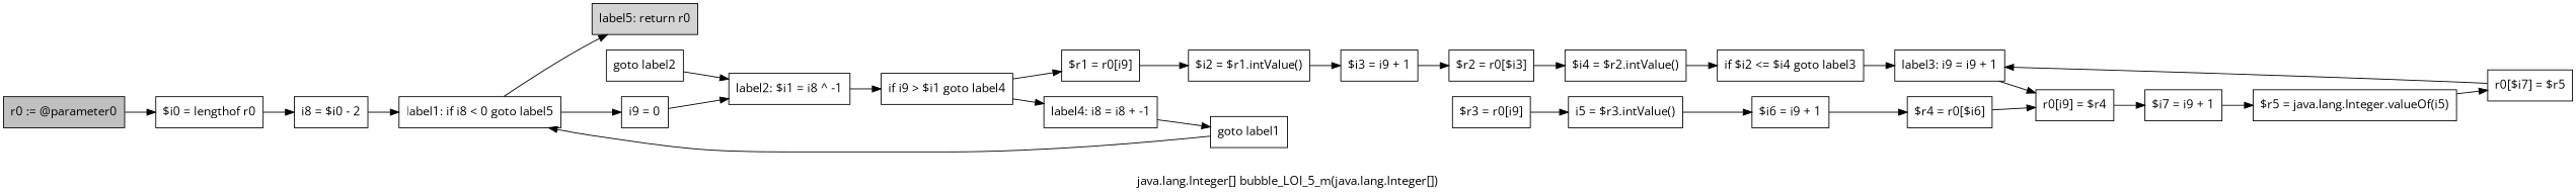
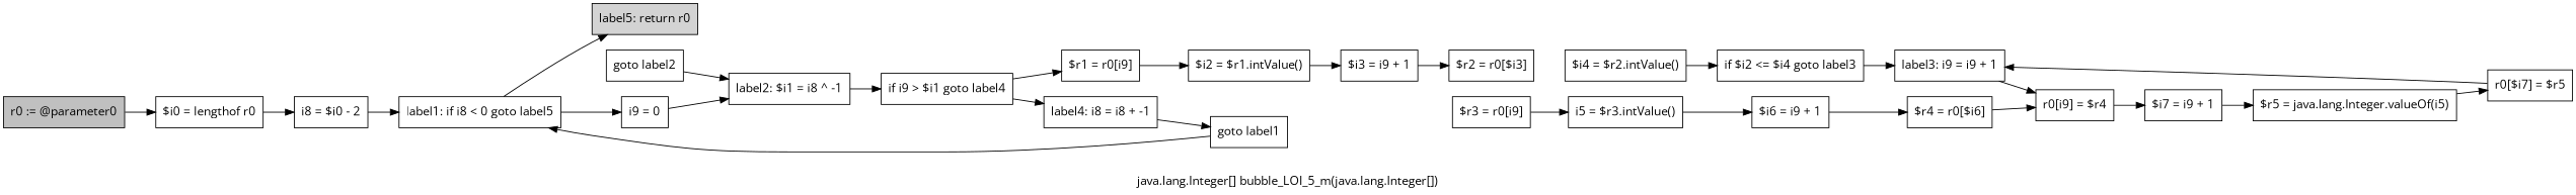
  digraph {
    fontname="Open Sans"
    label="java.lang.Integer[] bubble_LOI_5_m(java.lang.Integer[])"
    rankdir=LR
    node [fontname="Open Sans" shape=box]
    edge [fontname="Open Sans"]
    n1 [fillcolor=gray label="r0 := @parameter0" style=filled]
    n2 [label="$i0 = lengthof r0"]
    n3 [label="i8 = $i0 - 2"]
    n4 [label="label1: if i8 < 0 goto label5"]
    n5 [label="i9 = 0"]
    n6 [fillcolor=lightgray label="label5: return r0" style=filled]
    n7 [label="label2: $i1 = i8 ^ -1"]
    n8 [label="if i9 > $i1 goto label4"]
    n9 [label="$r1 = r0[i9]"]
    n10 [label="label4: i8 = i8 + -1"]
    n11 [label="$i2 = $r1.intValue()"]
    n12 [label="goto label1"]
    n13 [label="$i3 = i9 + 1"]
    n14 [label="$r2 = r0[$i3]"]
    n15 [label="$i4 = $r2.intValue()"]
    n16 [label="if $i2 <= $i4 goto label3"]
    n17 [label="label3: i9 = i9 + 1"]
    n18 [label="$r3 = r0[i9]"]
    n19 [label="i5 = $r3.intValue()"]
    n20 [label="r0[i9] = $r4"]
    n21 [label="$i6 = i9 + 1"]
    n22 [label="goto label2"]
    n23 [label="$r4 = r0[$i6]"]
    n24 [label="$i7 = i9 + 1"]
    n25 [label="$r5 = java.lang.Integer.valueOf(i5)"]
    n26 [label="r0[$i7] = $r5"]
    n1 -> n2
    n2 -> n3
    n3 -> n4
    n4 -> n5
    n4 -> n6
    n5 -> n7
    n7 -> n8
    n8 -> n9
    n8 -> n10
    n9 -> n11
    n10 -> n12
    n11 -> n13
    n12 -> n4
    n13 -> n14
-   n14 -> n15
    n15 -> n16
    n16 -> n17
    n17 -> n20
    n18 -> n19
    n19 -> n21
    n20 -> n24
    n21 -> n23
    n22 -> n7
    n23 -> n20
    n24 -> n25
    n25 -> n26
    n26 -> n17
  }
